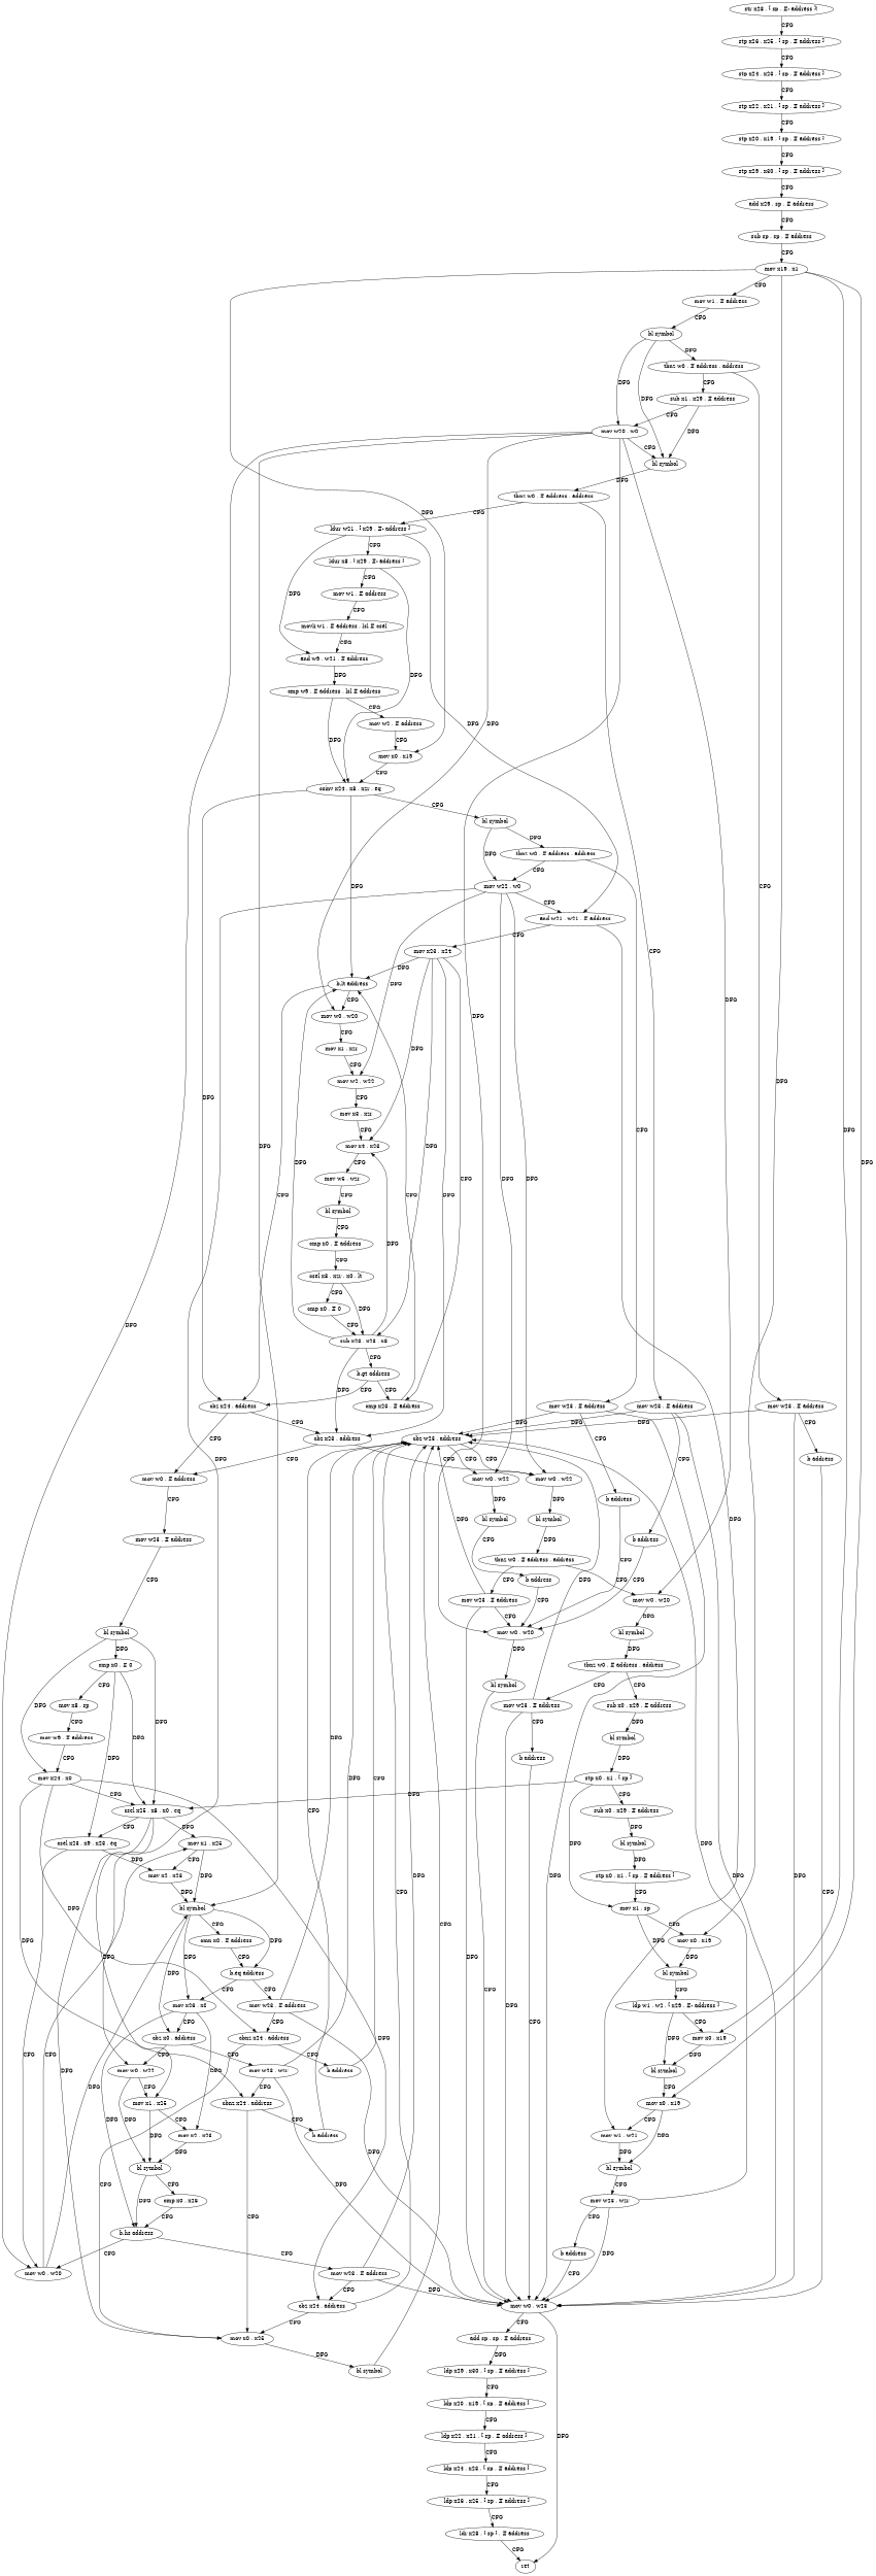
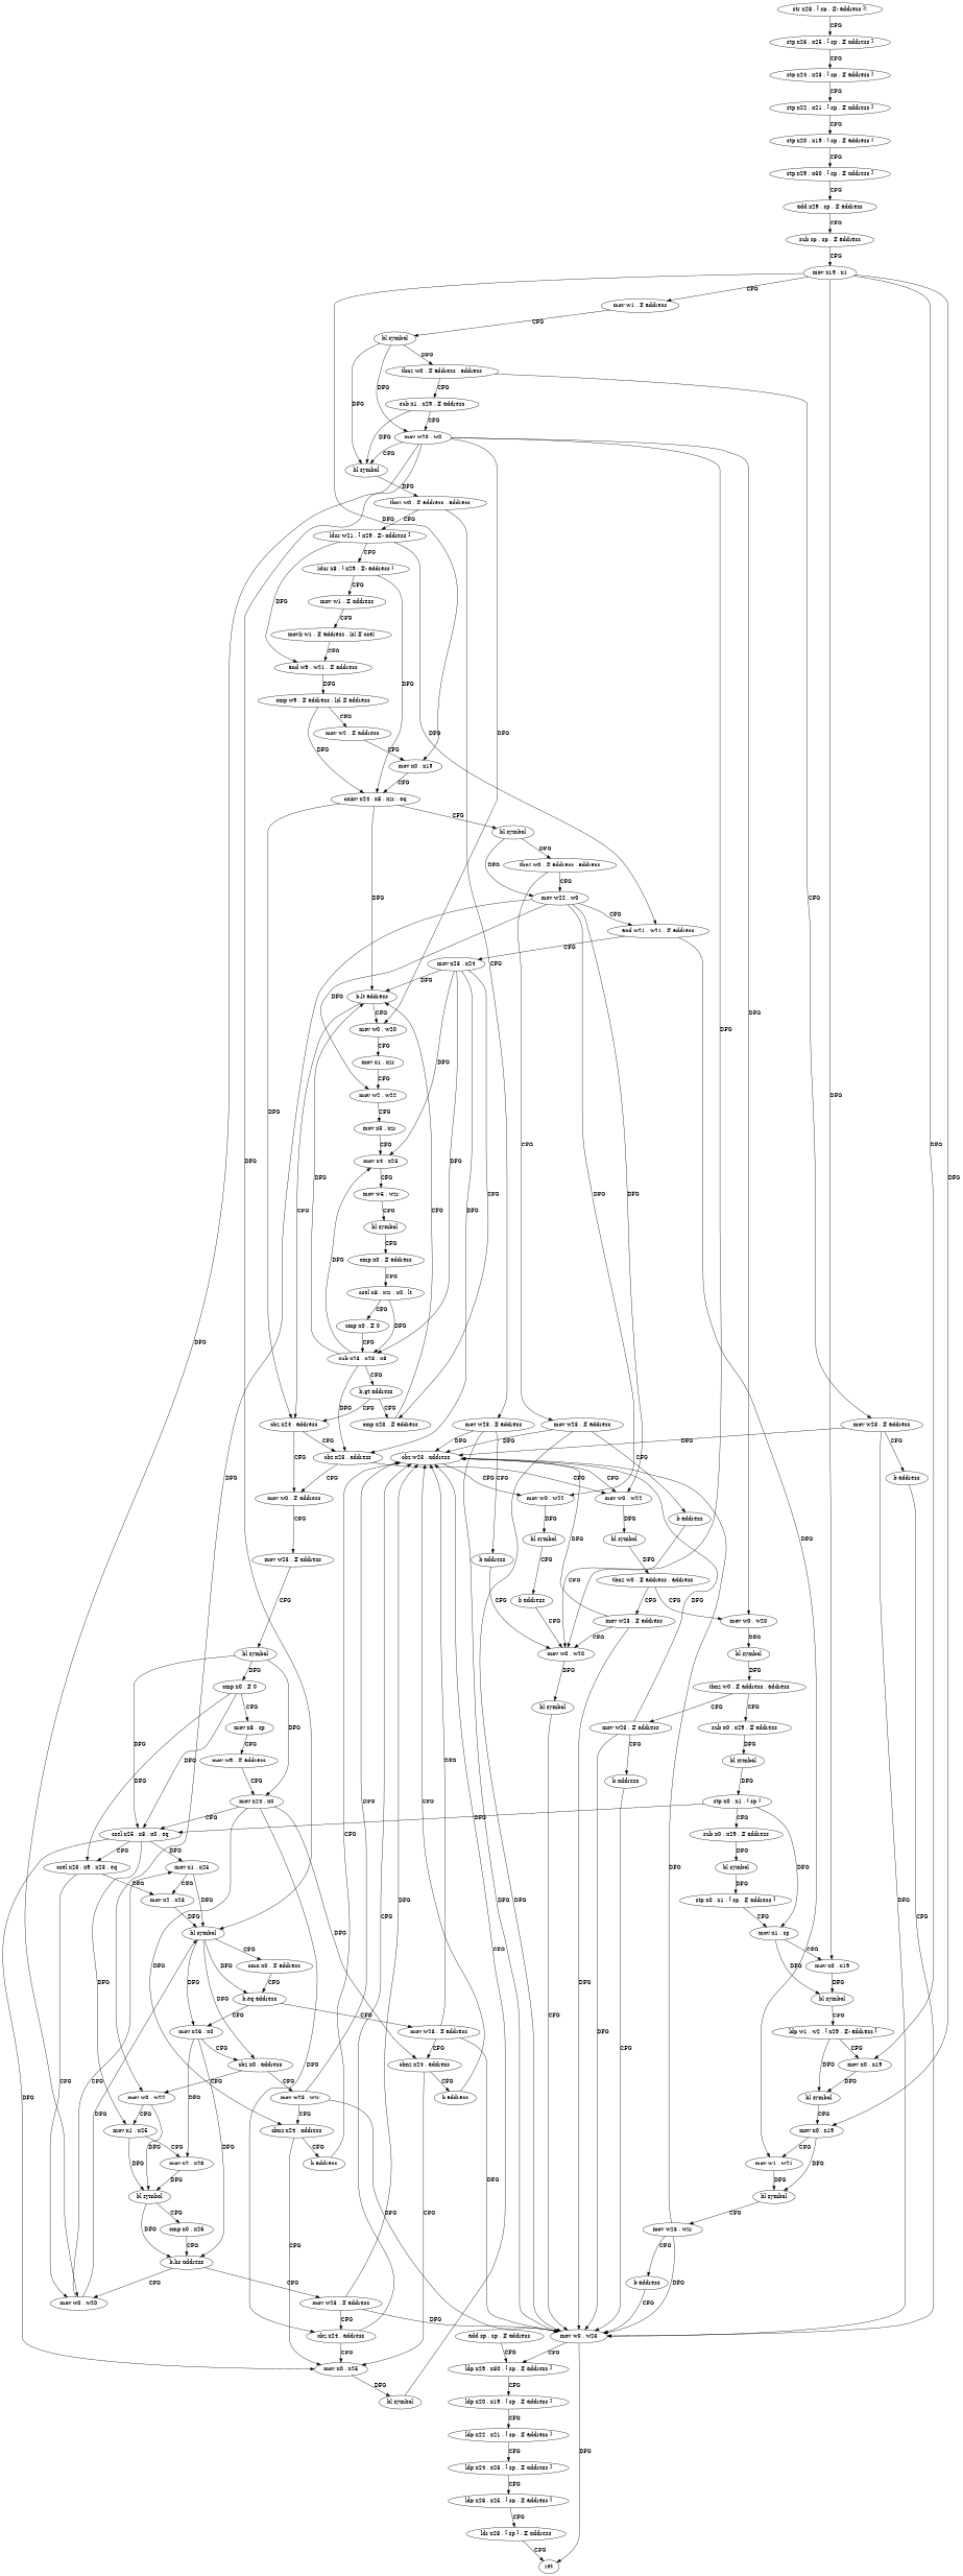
  digraph {
    n1 [label="str x28 , [ sp , #- address ]!"]
    n2 [label="stp x26 , x25 , [ sp , # address ]"]
    n3 [label="stp x24 , x23 , [ sp , # address ]"]
    n4 [label="stp x22 , x21 , [ sp , # address ]"]
    n5 [label="stp x20 , x19 , [ sp , # address ]"]
    n6 [label="stp x29 , x30 , [ sp , # address ]"]
    n7 [label="add x29 , sp , # address"]
    n8 [label="sub sp , sp , # address"]
    n9 [label="mov x19 , x1"]
    n10 [label="mov w1 , # address"]
    n11 [label="mov x0 , x19"]
    n12 [label="mov x0 , x19"]
    n13 [label="mov x0 , x19"]
    n14 [label="mov x0 , x19"]
    n15 [label="bl symbol"]
    n16 [label="csinv x24 , x8 , xzr , eq"]
    n17 [label="bl symbol"]
    n18 [label="bl symbol"]
    n19 [label="mov w1 , w21"]
    n20 [label="bl symbol"]
    n21 [label="tbnz w0 , # address , address"]
    n22 [label="mov w20 , w0"]
    n23 [label="bl symbol"]
    n24 [label="mov w23 , # address"]
    n25 [label="sub x1 , x29 , # address"]
    n26 [label="mov w0 , w20"]
    n27 [label="mov w0 , w20"]
    n28 [label="mov w0 , w20"]
    n29 [label="mov w0 , w20"]
    n30 [label="bl symbol"]
    n31 [label="tbnz w0 , # address , address"]
    n32 [label="b address"]
    n33 [label="mov w0 , w23"]
    n34 [label="cbz w23 , address"]
    n35 [label="add sp , sp , # address"]
    n36 [label=ret]
    n37 [label="mov w0 , w22"]
    n38 [label="mov w0 , w22"]
    n39 [label="ldp x29 , x30 , [ sp , # address ]"]
    n40 [label="bl symbol"]
    n41 [label="mov x1 , xzr"]
    n42 [label="mov x1 , x25"]
    n43 [label="bl symbol"]
    n44 [label="mov x26 , x0"]
    n45 [label="cbz x0 , address"]
    n46 [label="cmn x0 , # address"]
    n47 [label="b.eq address"]
    n48 [label="mov w23 , # address"]
    n49 [label="ldur w21 , [ x29 , #- address ]"]
    n50 [label="b address"]
    n51 [label="ldur x8 , [ x29 , #- address ]"]
    n52 [label="and w9 , w21 , # address"]
    n53 [label="and w21 , w21 , # address"]
    n54 [label="mov w1 , # address"]
    n55 [label="cmp w9 , # address , lsl # address"]
    n56 [label="mov x23 , x24"]
    n57 [label="ldp x20 , x19 , [ sp , # address ]"]
    n58 [label="ldp x22 , x21 , [ sp , # address ]"]
    n59 [label="ldp x24 , x23 , [ sp , # address ]"]
    n60 [label="ldp x26 , x25 , [ sp , # address ]"]
    n61 [label="ldr x28 , [ sp ] , # address"]
    n62 [label="movk w1 , # address , lsl # csel"]
    n63 [label="bl symbol"]
    n64 [label="cbz x24 , address"]
    n65 [label="b.lt address"]
    n66 [label="mov w2 , # address"]
    n67 [label="tbnz w0 , # address , address"]
    n68 [label="mov w22 , w0"]
    n69 [label="cmp x23 , # address"]
    n70 [label="cbz x23 , address"]
    n71 [label="mov x4 , x23"]
    n72 [label="sub x23 , x23 , x8"]
    n73 [label="mov w0 , # address"]
    n74 [label="mov w23 , # address"]
    n75 [label="mov w2 , w22"]
    n76 [label="mov w0 , w22"]
    n77 [label="b address"]
    n78 [label="mov x3 , xzr"]
    n79 [label="bl symbol"]
    n80 [label="mov x1 , x25"]
    n81 [label="bl symbol"]
    n82 [label="bl symbol"]
    n83 [label="mov w5 , wzr"]
    n84 [label="b.gt address"]
    n85 [label="mov w23 , # address"]
    n86 [label="bl symbol"]
    n87 [label="bl symbol"]
    n88 [label="cmp x0 , # address"]
    n89 [label="csel x8 , xzr , x0 , lt"]
    n90 [label="cmp x0 , # 0"]
    n91 [label="cmp x0 , # 0"]
    n92 [label="mov x24 , x0"]
    n93 [label="csel x25 , x8 , x0 , eq"]
    n94 [label="mov x8 , sp"]
    n95 [label="csel x23 , x9 , x23 , eq"]
    n96 [label="cbnz x24 , address"]
    n97 [label="cbnz x24 , address"]
    n98 [label="cbz x24 , address"]
    n99 [label="mov x0 , x25"]
    n100 [label="mov w9 , # address"]
    n101 [label="mov x2 , x23"]
    n102 [label="b address"]
    n103 [label="b address"]
    n104 [label="bl symbol"]
    n105 [label="mov x2 , x26"]
    n106 [label="tbnz w0 , # address , address"]
    n107 [label="mov w23 , # address"]
    n108 [label="b.hs address"]
    n109 [label="mov w23 , wzr"]
    n110 [label="mov w23 , # address"]
    n111 [label="cmp x0 , x26"]
    n112 [label="mov w23 , # address"]
    n113 [label="tbnz w0 , # address , address"]
    n114 [label="mov w23 , # address"]
    n115 [label="sub x0 , x29 , # address"]
    n116 [label="b address"]
    n117 [label="bl symbol"]
    n118 [label="stp x0 , x1 , [ sp ]"]
    n119 [label="b address"]
    n120 [label="sub x0 , x29 , # address"]
    n121 [label="mov x1 , sp"]
    n122 [label="bl symbol"]
    n123 [label="stp x0 , x1 , [ sp , # address ]"]
    n124 [label="ldp w1 , w2 , [ x29 , #- address ]"]
    n125 [label="mov w23 , wzr"]
    n126 [label="b address"]
    n1 -> n2 [label=CFG]
    n2 -> n3 [label=CFG]
    n3 -> n4 [label=CFG]
    n4 -> n5 [label=CFG]
    n5 -> n6 [label=CFG]
    n6 -> n7 [label=CFG]
    n7 -> n8 [label=CFG]
    n8 -> n9 [label=CFG]
    n9 -> n10 [label=CFG]
    n9 -> n11 [label=DFG]
    n9 -> n12 [label=DFG]
    n9 -> n13 [label=DFG]
    n9 -> n14 [label=DFG]
    n10 -> n15 [label=CFG]
    n11 -> n16 [label=CFG]
    n12 -> n17 [label=DFG]
    n13 -> n18 [label=DFG]
    n14 -> n19 [label=CFG]
    n14 -> n20 [label=DFG]
    n15 -> n21 [label=DFG]
    n15 -> n22 [label=DFG]
    n15 -> n23 [label=DFG]
    n16 -> n63 [label=CFG]
    n16 -> n64 [label=DFG]
    n16 -> n65 [label=DFG]
    n17 -> n124 [label=CFG]
    n18 -> n14 [label=CFG]
    n19 -> n20 [label=DFG]
    n20 -> n125 [label=CFG]
    n21 -> n24 [label=CFG]
    n21 -> n25 [label=CFG]
    n22 -> n23 [label=CFG]
    n22 -> n26 [label=DFG]
    n22 -> n27 [label=DFG]
    n22 -> n28 [label=DFG]
    n22 -> n29 [label=DFG]
    n22 -> n30 [label=DFG]
    n23 -> n31 [label=DFG]
    n24 -> n32 [label=CFG]
    n24 -> n33 [label=DFG]
    n24 -> n34 [label=DFG]
    n25 -> n22 [label=CFG]
    n25 -> n23 [label=DFG]
    n26 -> n40 [label=DFG]
    n27 -> n41 [label=CFG]
    n28 -> n30 [label=DFG]
    n28 -> n42 [label=CFG]
    n29 -> n43 [label=DFG]
    n30 -> n44 [label=DFG]
    n30 -> n45 [label=DFG]
    n30 -> n46 [label=CFG]
    n30 -> n47 [label=DFG]
    n31 -> n48 [label=CFG]
    n31 -> n49 [label=CFG]
    n32 -> n33 [label=CFG]
-   n33 -> n35 [label=CFG]
+   n33 -> n39 [label=CFG]
    n33 -> n36 [label=DFG]
    n34 -> n37 [label=CFG]
    n34 -> n38 [label=CFG]
-   n35 -> n39 [label=DFG]
+   n35 -> n39 [label=CFG]
    n37 -> n79 [label=DFG]
    n38 -> n82 [label=DFG]
    n39 -> n57 [label=CFG]
    n40 -> n33 [label=CFG]
    n41 -> n75 [label=CFG]
    n42 -> n30 [label=DFG]
    n42 -> n101 [label=CFG]
    n43 -> n113 [label=DFG]
    n44 -> n45 [label=CFG]
    n44 -> n105 [label=DFG]
    n44 -> n108 [label=DFG]
    n45 -> n76 [label=CFG]
    n45 -> n109 [label=CFG]
    n46 -> n47 [label=CFG]
    n47 -> n44 [label=CFG]
    n47 -> n107 [label=CFG]
    n48 -> n33 [label=DFG]
    n48 -> n34 [label=DFG]
    n48 -> n50 [label=CFG]
    n49 -> n51 [label=CFG]
    n49 -> n52 [label=DFG]
    n49 -> n53 [label=DFG]
    n50 -> n26 [label=CFG]
    n51 -> n16 [label=DFG]
    n51 -> n54 [label=CFG]
    n52 -> n55 [label=DFG]
    n53 -> n19 [label=DFG]
    n53 -> n56 [label=CFG]
    n54 -> n62 [label=CFG]
    n55 -> n16 [label=DFG]
    n55 -> n66 [label=CFG]
    n56 -> n65 [label=DFG]
    n56 -> n69 [label=CFG]
    n56 -> n70 [label=DFG]
    n56 -> n71 [label=DFG]
    n56 -> n72 [label=DFG]
    n57 -> n58 [label=CFG]
    n58 -> n59 [label=CFG]
    n59 -> n60 [label=CFG]
    n60 -> n61 [label=CFG]
    n61 -> n36 [label=CFG]
    n62 -> n52 [label=CFG]
    n63 -> n67 [label=DFG]
    n63 -> n68 [label=DFG]
    n64 -> n70 [label=CFG]
    n64 -> n73 [label=CFG]
    n65 -> n27 [label=CFG]
    n65 -> n64 [label=CFG]
    n66 -> n11 [label=CFG]
    n67 -> n68 [label=CFG]
    n67 -> n74 [label=CFG]
    n68 -> n37 [label=DFG]
    n68 -> n38 [label=DFG]
    n68 -> n53 [label=CFG]
    n68 -> n75 [label=DFG]
    n68 -> n76 [label=DFG]
    n69 -> n65 [label=CFG]
    n70 -> n37 [label=CFG]
    n70 -> n73 [label=CFG]
    n71 -> n83 [label=CFG]
    n72 -> n65 [label=DFG]
    n72 -> n70 [label=DFG]
    n72 -> n71 [label=DFG]
    n72 -> n84 [label=CFG]
    n73 -> n85 [label=CFG]
    n74 -> n33 [label=DFG]
    n74 -> n34 [label=DFG]
    n74 -> n77 [label=CFG]
    n75 -> n78 [label=CFG]
    n76 -> n80 [label=CFG]
    n76 -> n81 [label=DFG]
    n77 -> n26 [label=CFG]
    n78 -> n71 [label=CFG]
    n79 -> n106 [label=DFG]
    n80 -> n81 [label=DFG]
    n80 -> n105 [label=CFG]
    n81 -> n108 [label=DFG]
    n81 -> n111 [label=CFG]
    n82 -> n119 [label=CFG]
    n83 -> n87 [label=CFG]
    n84 -> n64 [label=CFG]
    n84 -> n69 [label=CFG]
    n85 -> n86 [label=CFG]
    n86 -> n91 [label=DFG]
    n86 -> n92 [label=DFG]
    n86 -> n93 [label=DFG]
    n87 -> n88 [label=CFG]
    n88 -> n89 [label=CFG]
    n89 -> n72 [label=DFG]
    n89 -> n90 [label=CFG]
    n90 -> n72 [label=CFG]
    n91 -> n93 [label=DFG]
    n91 -> n94 [label=CFG]
    n91 -> n95 [label=DFG]
    n92 -> n93 [label=CFG]
    n92 -> n96 [label=DFG]
    n92 -> n97 [label=DFG]
    n92 -> n98 [label=DFG]
    n93 -> n42 [label=DFG]
    n93 -> n80 [label=DFG]
    n93 -> n95 [label=CFG]
    n93 -> n99 [label=DFG]
    n94 -> n100 [label=CFG]
    n95 -> n28 [label=CFG]
    n95 -> n101 [label=DFG]
    n96 -> n99 [label=CFG]
    n96 -> n102 [label=CFG]
    n97 -> n99 [label=CFG]
    n97 -> n103 [label=CFG]
    n98 -> n34 [label=CFG]
    n98 -> n99 [label=CFG]
    n99 -> n104 [label=DFG]
    n100 -> n92 [label=CFG]
    n101 -> n30 [label=DFG]
    n102 -> n34 [label=CFG]
    n103 -> n34 [label=CFG]
    n104 -> n34 [label=CFG]
    n105 -> n81 [label=DFG]
    n106 -> n29 [label=CFG]
    n106 -> n112 [label=CFG]
    n107 -> n33 [label=DFG]
    n107 -> n34 [label=DFG]
    n107 -> n96 [label=CFG]
    n108 -> n28 [label=CFG]
    n108 -> n110 [label=CFG]
    n109 -> n33 [label=DFG]
    n109 -> n34 [label=DFG]
    n109 -> n97 [label=CFG]
    n110 -> n33 [label=DFG]
    n110 -> n34 [label=DFG]
    n110 -> n98 [label=CFG]
    n111 -> n108 [label=CFG]
    n112 -> n26 [label=CFG]
    n112 -> n33 [label=DFG]
    n112 -> n34 [label=DFG]
    n113 -> n114 [label=CFG]
    n113 -> n115 [label=CFG]
    n114 -> n33 [label=DFG]
    n114 -> n34 [label=DFG]
    n114 -> n116 [label=CFG]
    n115 -> n117 [label=DFG]
    n116 -> n33 [label=CFG]
    n117 -> n118 [label=DFG]
    n118 -> n93 [label=DFG]
    n118 -> n120 [label=CFG]
    n118 -> n121 [label=DFG]
    n119 -> n26 [label=CFG]
    n120 -> n122 [label=DFG]
    n121 -> n12 [label=CFG]
    n121 -> n17 [label=DFG]
    n122 -> n123 [label=DFG]
    n123 -> n121 [label=CFG]
    n124 -> n13 [label=CFG]
    n124 -> n18 [label=DFG]
    n125 -> n33 [label=DFG]
    n125 -> n34 [label=DFG]
    n125 -> n126 [label=CFG]
    n126 -> n33 [label=CFG]
  }
